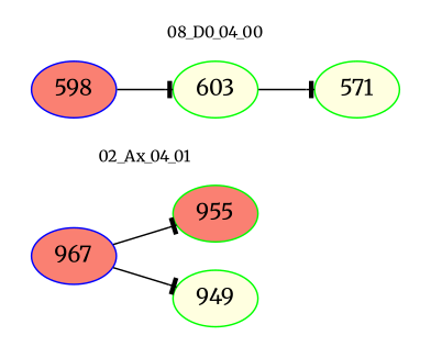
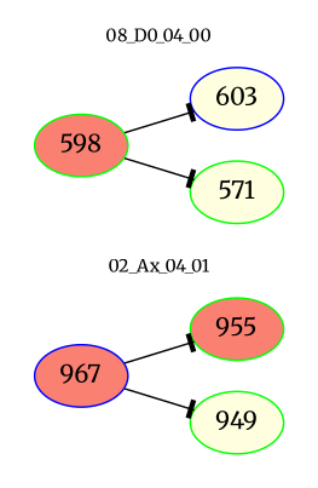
  digraph {
    fontname=Merriweather
    rankdir=LR
    node [color=green fillcolor=salmon fontname=Merriweather style=filled]
    edge [arrowhead=tee color=black fontname=Merriweather]
    n1 [color=blue label=967]
    n2 [fillcolor=lightyellow label=949]
    n3 [label=955]
-   n4 [color=blue label=598]
+   n4 [label=598]
    n5 [fillcolor=lightyellow label=571]
-   n6 [fillcolor=lightyellow label=603]
+   n6 [color=blue fillcolor=lightyellow label=603]
    subgraph cluster_1 {
      color=white
      fontsize=10
      label="02_Ax_04_01"
      n1
      n2
      n3
    }
    subgraph cluster_2 {
      color=white
      fontsize=10
      label="08_D0_04_00"
      n4
      n5
      n6
    }
    n1 -> n2
    n1 -> n3
-   n6 -> n5
+   n4 -> n5
    n4 -> n6
  }
